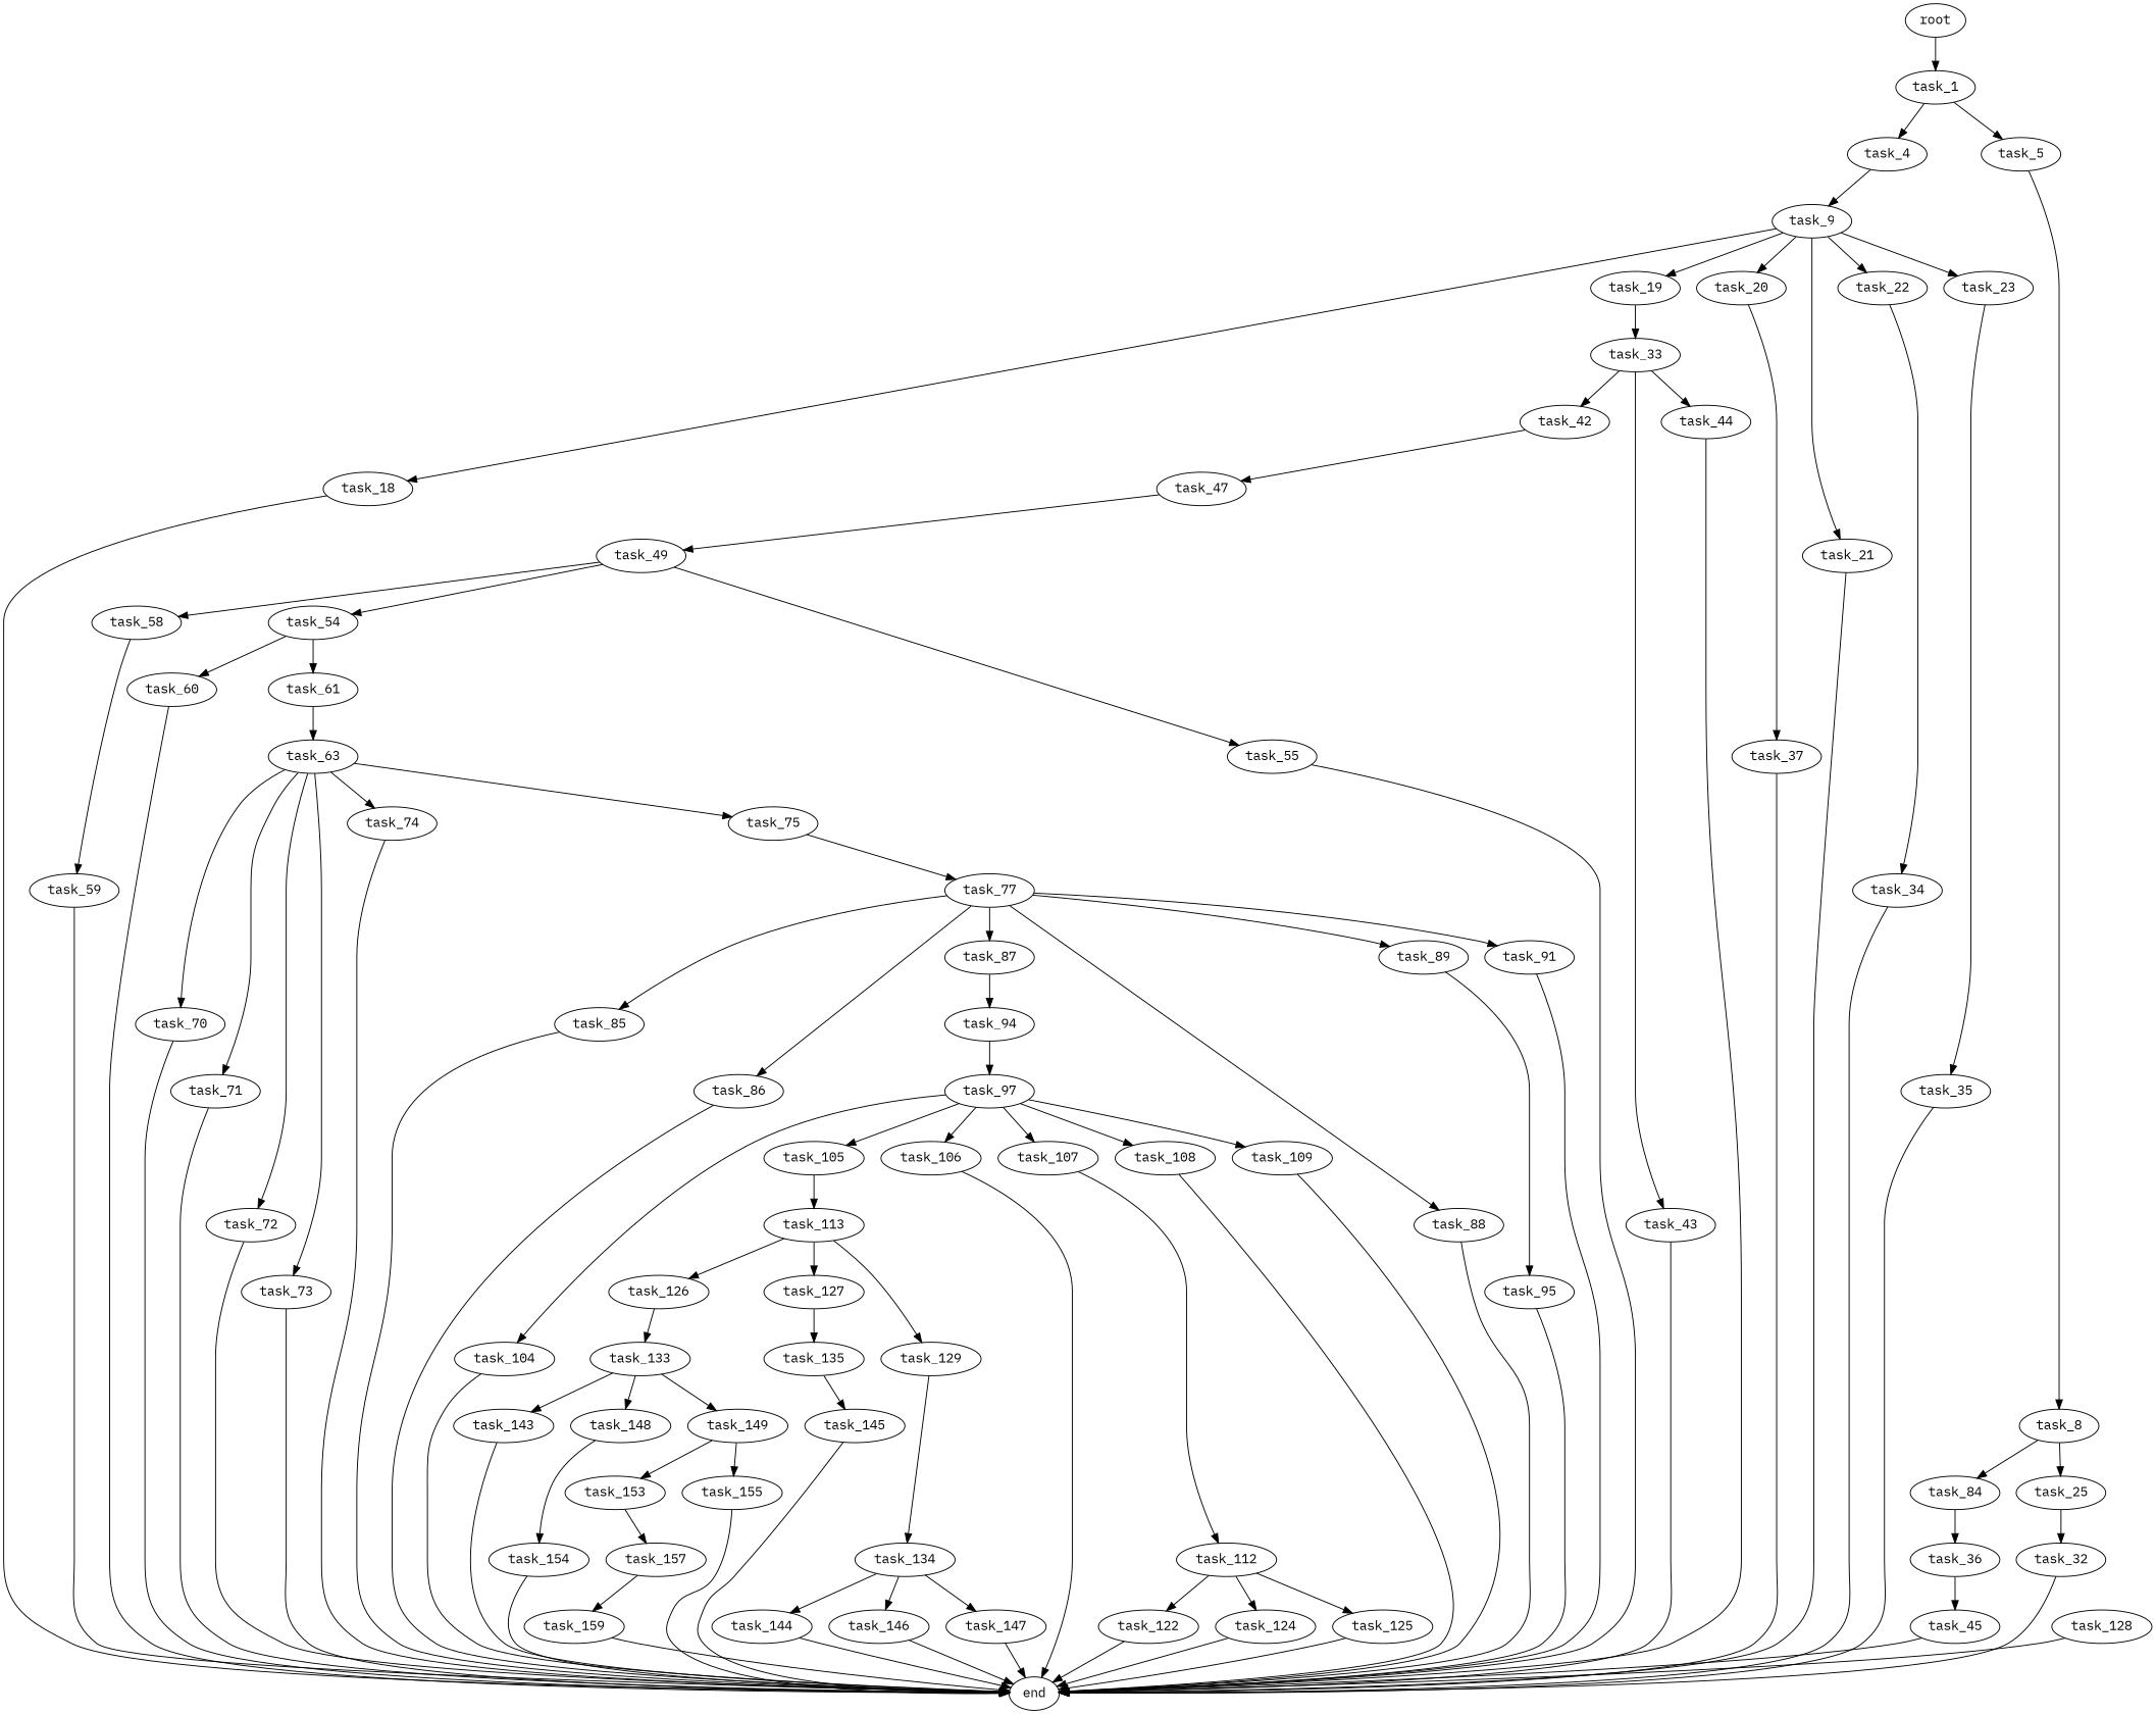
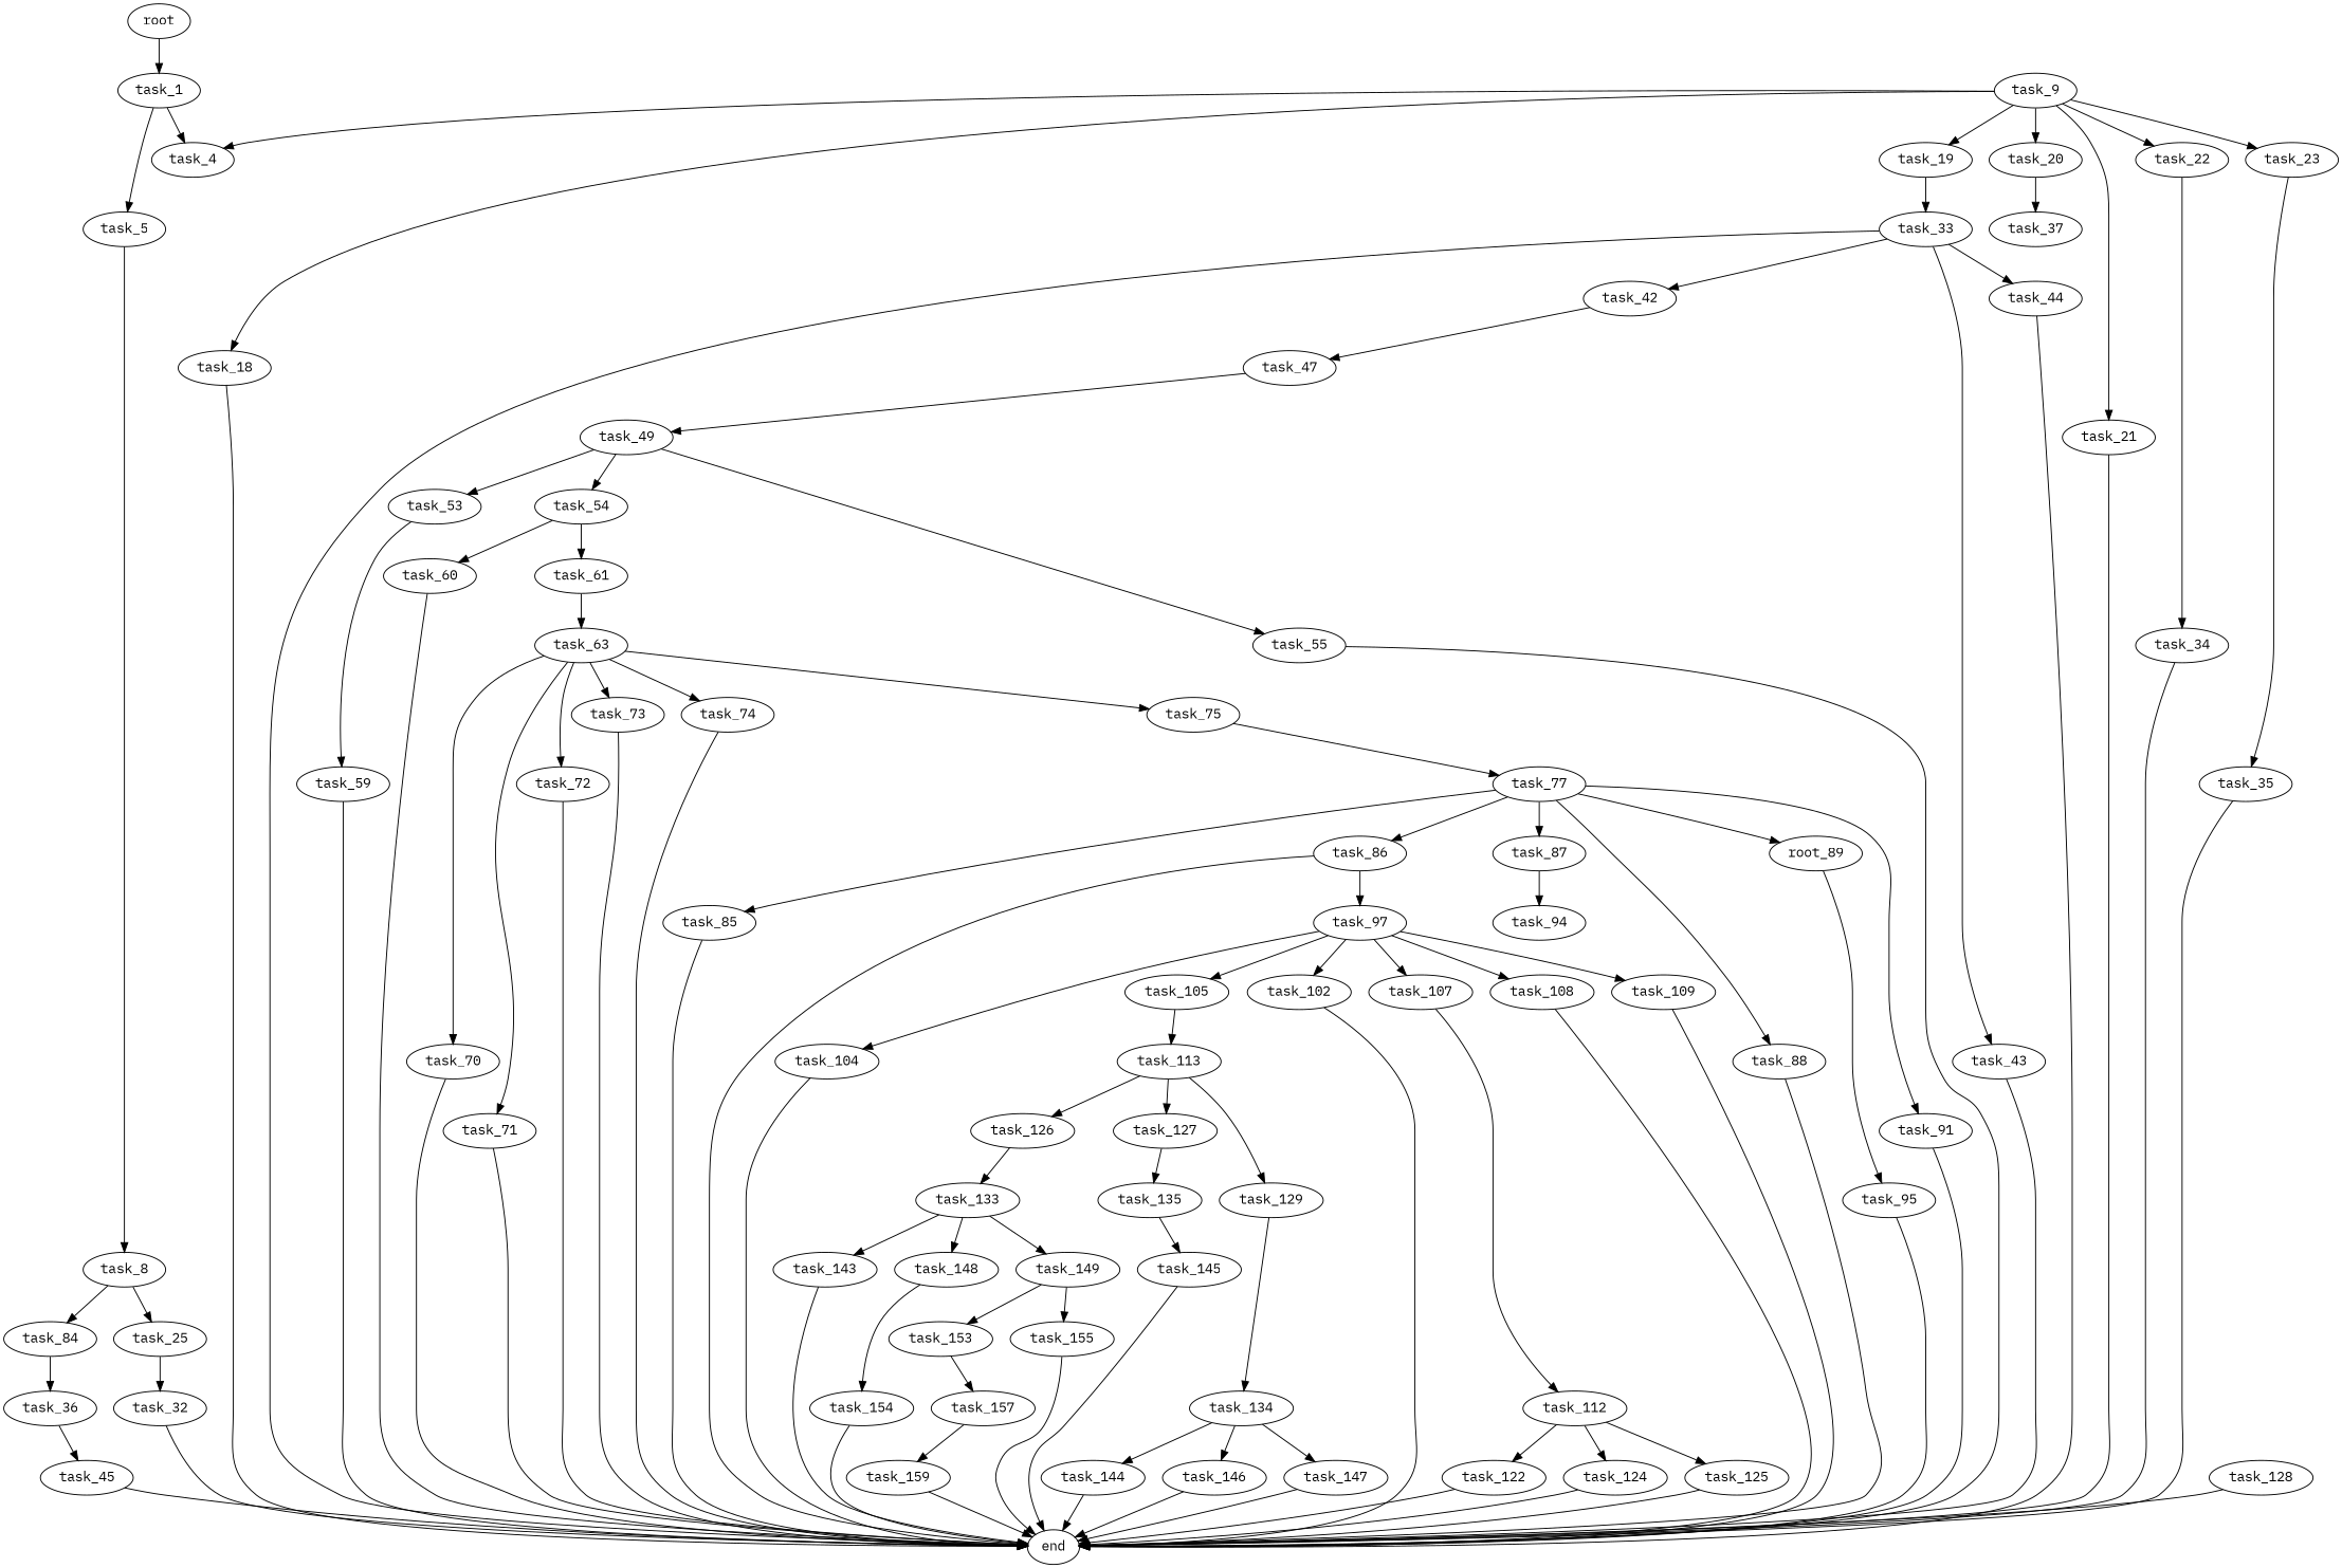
  digraph {
    fontname="IBM Plex Mono"
    node [fontname="IBM Plex Mono"]
    edge [fontname="IBM Plex Mono"]
    root
    task_1
    task_4
    task_5
    task_9
    task_8
    task_18
    task_19
    task_20
    task_21
    task_22
    task_23
    n13 [label=task_84]
    task_25
    task_36
    task_32
    end
    task_33
    task_37
    task_34
    task_35
    task_42
    task_43
    task_44
    task_45
    task_47
    task_49
-   task_53 [label=task_58]
+   task_53
    task_54
    task_55
    task_59
    task_60
    task_61
    task_63
    task_70
    task_71
    task_72
    task_73
    task_74
    task_75
    task_77
    task_85
    task_86
    task_87
    task_88
-   task_89
+   task_89 [label=root_89]
    task_91
    task_94
    task_95
    task_97
    task_104
    task_105
-   task_106
+   task_106 [label=task_102]
    task_107
    task_108
    task_109
    task_113
    task_112
    task_126
    task_127
    task_129
    task_122
    task_124
    task_125
    task_128
    task_133
    task_135
    task_134
    task_143
    task_148
    task_149
    task_145
    task_144
    task_146
    task_147
    task_154
    task_153
    task_155
    task_157
    task_159
    root -> task_1
    task_1 -> task_4
    task_1 -> task_5
-   task_4 -> task_9
+   task_9 -> task_4
    task_5 -> task_8
    task_9 -> task_18
    task_9 -> task_19
    task_9 -> task_20
    task_9 -> task_21
    task_9 -> task_22
    task_9 -> task_23
    task_8 -> n13
    task_8 -> task_25
    task_18 -> end
    task_19 -> task_33
    task_20 -> task_37
    task_21 -> end
    task_22 -> task_34
    task_23 -> task_35
    n13 -> task_36
    task_25 -> task_32
    task_36 -> task_45
    task_32 -> end
    task_33 -> task_42
    task_33 -> task_43
    task_33 -> task_44
-   task_37 -> end
+   task_33 -> end
    task_34 -> end
    task_35 -> end
    task_42 -> task_47
    task_43 -> end
    task_44 -> end
    task_45 -> end
    task_47 -> task_49
    task_49 -> task_53
    task_49 -> task_54
    task_49 -> task_55
    task_53 -> task_59
    task_54 -> task_60
    task_54 -> task_61
    task_55 -> end
    task_59 -> end
    task_60 -> end
    task_61 -> task_63
    task_63 -> task_70
    task_63 -> task_71
    task_63 -> task_72
    task_63 -> task_73
    task_63 -> task_74
    task_63 -> task_75
    task_70 -> end
    task_71 -> end
    task_72 -> end
    task_73 -> end
    task_74 -> end
    task_75 -> task_77
    task_77 -> task_85
    task_77 -> task_86
    task_77 -> task_87
    task_77 -> task_88
    task_77 -> task_89
    task_77 -> task_91
    task_85 -> end
    task_86 -> end
    task_87 -> task_94
    task_88 -> end
    task_89 -> task_95
    task_91 -> end
-   task_94 -> task_97
+   task_86 -> task_97
    task_95 -> end
    task_97 -> task_104
    task_97 -> task_105
    task_97 -> task_106
    task_97 -> task_107
    task_97 -> task_108
    task_97 -> task_109
    task_104 -> end
    task_105 -> task_113
    task_106 -> end
    task_107 -> task_112
    task_108 -> end
    task_109 -> end
    task_113 -> task_126
    task_113 -> task_127
    task_113 -> task_129
    task_112 -> task_122
    task_112 -> task_124
    task_112 -> task_125
    task_126 -> task_133
    task_127 -> task_135
    task_129 -> task_134
    task_122 -> end
    task_124 -> end
    task_125 -> end
    task_128 -> end
    task_133 -> task_143
    task_133 -> task_148
    task_133 -> task_149
    task_135 -> task_145
    task_134 -> task_144
    task_134 -> task_146
    task_134 -> task_147
    task_143 -> end
    task_148 -> task_154
    task_149 -> task_153
    task_149 -> task_155
    task_145 -> end
    task_144 -> end
    task_146 -> end
    task_147 -> end
    task_154 -> end
    task_153 -> task_157
    task_155 -> end
    task_157 -> task_159
    task_159 -> end
  }
